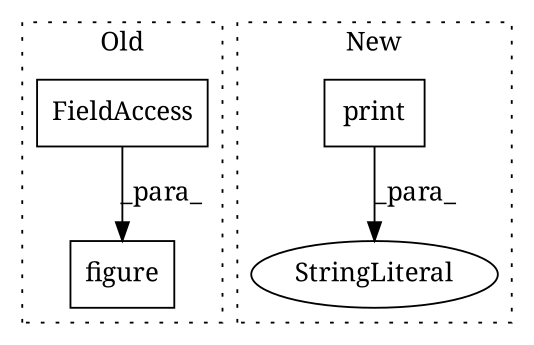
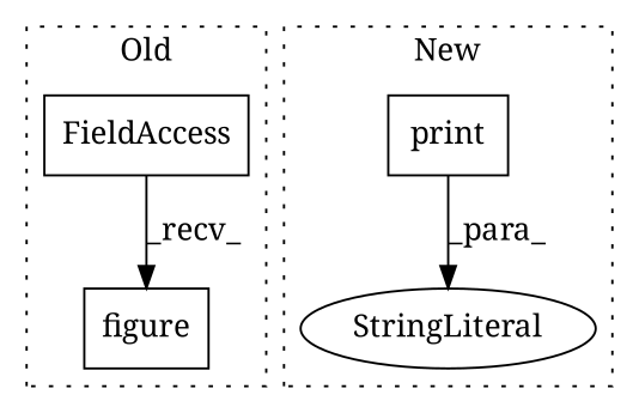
  digraph {
    fontname="Noto Serif"
    node [a=32 fontname="Noto Serif" shape=box]
    edge [fontname="Noto Serif"]
    n1 [l=8 label=figure s=7138]
    n2 [a=22 l=10 label=FieldAccess s=7120]
    n3 [l="6,1" label=print s="8656,8681"]
    n4 [a=45 l=19 label=StringLiteral s=8662 shape=ellipse]
    subgraph cluster_1 {
      label=Old
      style=dotted
      n1
      n2
    }
    subgraph cluster_2 {
      label=New
      style=dotted
      n3
      n4
    }
-   n2 -> n1 [label=_para_]
+   n2 -> n1 [label=_recv_]
    n3 -> n4 [label=_para_]
  }
